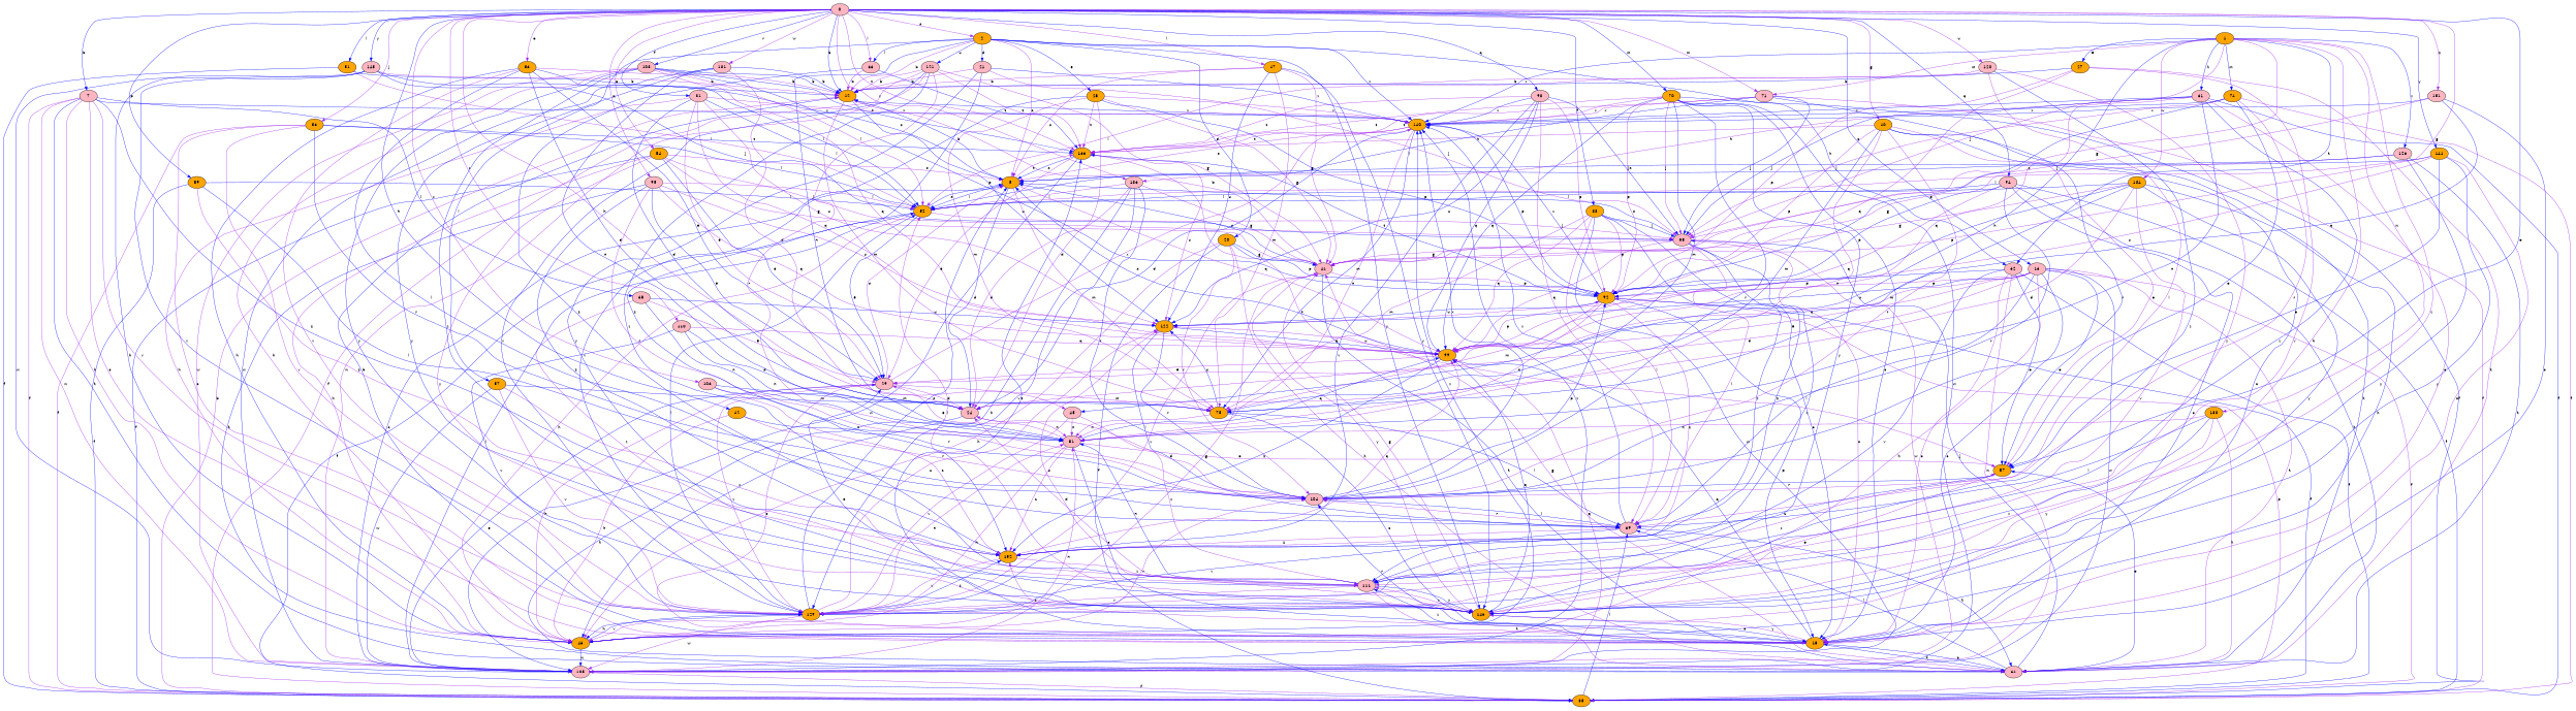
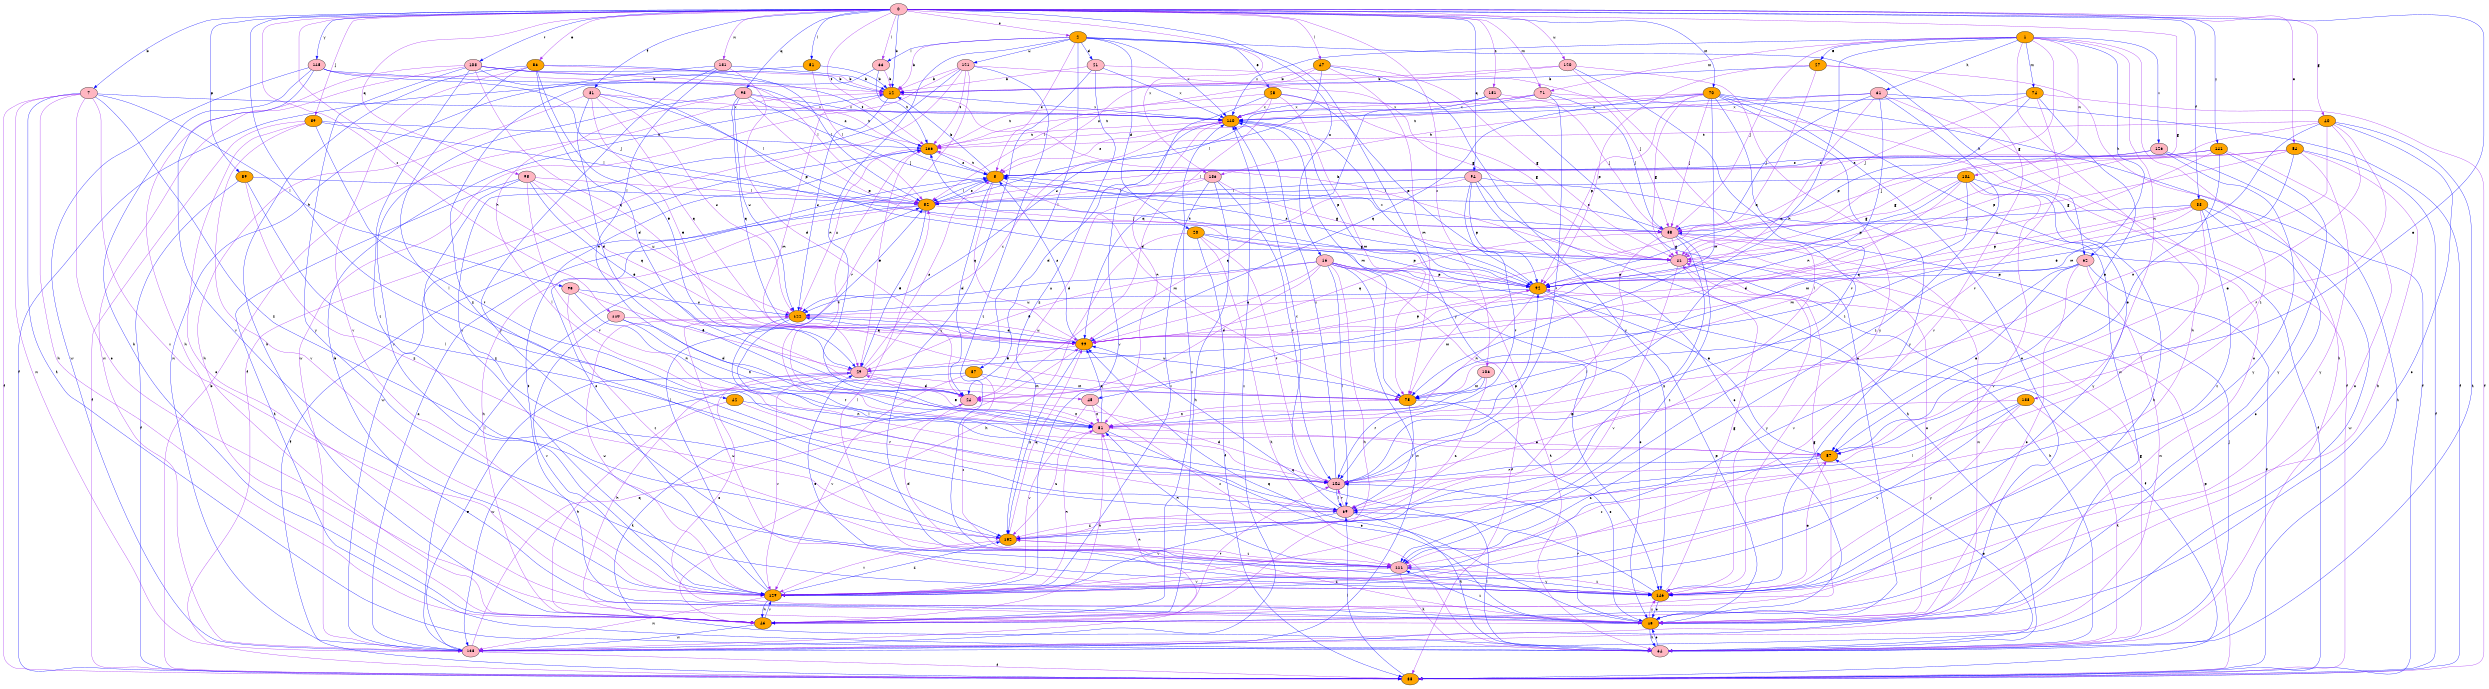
  strict digraph {
    fontname=Lato
    node [fillcolor=orange fontname=Lato style=filled]
    edge [color=blue fontname=Lato]
    0 [fillcolor=lightpink]
    2
    7 [fillcolor=lightpink]
    12
    16 [fillcolor=lightpink]
    31 [fillcolor=lightpink]
    33
    40
    41 [fillcolor=lightpink]
    42
    45 [fillcolor=lightpink]
    47
    51
-   56
+   56 [label=59]
    66 [fillcolor=lightpink]
    70
    71 [fillcolor=lightpink]
    84
    86
    87
    89
    93 [fillcolor=lightpink]
    94 [fillcolor=lightpink]
    95 [fillcolor=lightpink]
    103 [fillcolor=lightpink]
    106 [fillcolor=lightpink]
    110 [fillcolor=lightpink]
    n28 [label=166]
    120 [fillcolor=lightpink]
    131 [fillcolor=lightpink]
    136 [fillcolor=lightpink]
    141
    145 [fillcolor=lightpink]
    151 [fillcolor=lightpink]
    62 [fillcolor=lightpink]
    140
    5
    20
    21 [fillcolor=lightpink]
    28
    n41 [label=57]
    81 [fillcolor=lightpink]
    121 [fillcolor=lightpink]
    146
    46
    18
    35
    64 [fillcolor=lightpink]
-   68 [fillcolor=lightpink]
+   68 [fillcolor=lightpink label=98]
    129
    135 [fillcolor=lightpink]
    152
    75
    122
    24 [fillcolor=lightpink]
    99
    29 [fillcolor=lightpink]
    69 [fillcolor=lightpink]
    92
    52
    58 [fillcolor=lightpink]
    111 [fillcolor=lightpink]
    104 [fillcolor=lightpink]
    1
    27
    61 [fillcolor=lightpink]
    74
    126 [fillcolor=lightpink]
    133
    134
    0 -> 2 [color=purple label=a]
    0 -> 7 [label=b]
    0 -> 12 [label=b]
    0 -> 16 [label=c]
    0 -> 31 [label=f]
    0 -> 33 [label=f]
    0 -> 40 [color=purple label=g]
    0 -> 41 [color=purple label=g]
    0 -> 42 [label=h]
    0 -> 45 [color=purple label=h]
    0 -> 47 [color=purple label=i]
    0 -> 51 [label=i]
    0 -> 56 [color=purple label=j]
    0 -> 66 [color=purple label=l]
    0 -> 70 [label=m]
    0 -> 71 [color=purple label=m]
    0 -> 84 [color=purple label=o]
    0 -> 86 [color=purple label=o]
    0 -> 87 [label=o]
    0 -> 89 [label=p]
    0 -> 93 [label=q]
    0 -> 94 [label=q]
    0 -> 95 [color=purple label=q]
    0 -> 103 [label=r]
    0 -> 106 [color=purple label=s]
    0 -> 110 [color=purple label=s]
    0 -> n28 [color=purple label=t]
    0 -> 120 [color=purple label=u]
    0 -> 131 [color=purple label=w]
    0 -> 136 [color=purple label=x]
    0 -> 141 [label=y]
    0 -> 145 [label=y]
    0 -> 151 [color=purple label=z]
    2 -> 12 [color=purple label=b]
    2 -> 66 [label=l]
    2 -> 62 [label=k]
    2 -> 140 [label=x]
    2 -> 5 [color=purple label=a]
    2 -> 20 [label=d]
    2 -> 21 [label=d]
    2 -> 28 [label=e]
    2 -> n41 [label=l]
    2 -> 81 [label=n]
    2 -> 121 [label=u]
    2 -> 146 [label=y]
    7 -> 140 [label=x]
    7 -> 46 [color=purple label=h]
    7 -> 18 [color=purple label=c]
    7 -> 35 [color=purple label=f]
    7 -> 64 [label=k]
    7 -> 68 [label=l]
    7 -> 129 [color=purple label=v]
    7 -> 135 [color=purple label=w]
    7 -> 152 [label=z]
    12 -> 140 [label=x]
    12 -> 75 [color=purple label=m]
    12 -> 122 [label=u]
    16 -> 87 [label=o]
    16 -> 46 [color=purple label=h]
    16 -> 18 [label=c]
    16 -> 35 [color=purple label=f]
    16 -> 64 [color=purple label=k]
    16 -> 135 [label=w]
    16 -> 122 [label=u]
    16 -> 24 [color=purple label=d]
    16 -> 99 [color=purple label=q]
    16 -> 29 [color=purple label=e]
    16 -> 69 [label=l]
    16 -> 92 [color=purple label=p]
    31 -> 140 [color=purple label=x]
    31 -> 46 [color=purple label=h]
    31 -> 122 [color=purple label=u]
    31 -> 24 [label=d]
    31 -> 99 [color=purple label=q]
    31 -> 29 [color=purple label=e]
    31 -> 52 [label=i]
    33 -> 18 [label=c]
    33 -> 135 [label=w]
    33 -> 75 [color=purple label=m]
    33 -> 99 [color=purple label=q]
    33 -> 69 [color=purple label=l]
    33 -> 92 [color=purple label=p]
    33 -> 58 [label=j]
    33 -> 111 [label=s]
    40 -> 87 [color=purple label=o]
    40 -> n28 [color=purple label=t]
    40 -> 81 [color=purple label=n]
    40 -> 18 [label=c]
    40 -> 64 [label=k]
    40 -> 75 [label=m]
    40 -> 92 [color=purple label=p]
    40 -> 104 [color=purple label=r]
    41 -> 12 [color=purple label=b]
    41 -> 5 [label=a]
    41 -> 146 [color=purple label=y]
    41 -> 64 [label=k]
    41 -> 129 [color=purple label=v]
    41 -> 92 [color=purple label=p]
    42 -> 81 [label=n]
    42 -> 46 [color=purple label=h]
    42 -> 104 [color=purple label=r]
    45 -> 81 [color=purple label=n]
    45 -> 129 [color=purple label=v]
    45 -> 111 [color=purple label=s]
    47 -> 12 [color=purple label=b]
    47 -> 41 [color=purple label=g]
    47 -> 5 [color=purple label=a]
    47 -> 146 [label=y]
    47 -> 75 [color=purple label=m]
    47 -> 122 [label=u]
    51 -> 12 [label=b]
    51 -> 35 [label=f]
    51 -> 52 [color=purple label=i]
    56 -> n28 [label=t]
    56 -> 18 [color=purple label=c]
    56 -> 35 [color=purple label=f]
    56 -> 129 [color=purple label=v]
    56 -> 52 [label=i]
    56 -> 104 [label=r]
    66 -> 12 [color=purple label=b]
    66 -> n28 [label=t]
    66 -> 152 [label=z]
+   70 -> 41 [color=purple label=g]
    70 -> n28 [color=purple label=t]
    70 -> 140 [color=purple label=x]
    70 -> 146 [label=y]
    70 -> 18 [label=c]
    70 -> 35 [label=f]
    70 -> 135 [label=w]
    70 -> 75 [label=m]
    70 -> 99 [label=q]
    70 -> 92 [color=purple label=p]
    70 -> 58 [color=purple label=j]
    70 -> 104 [label=r]
    71 -> n28 [color=purple label=t]
    71 -> 140 [color=purple label=x]
    71 -> 35 [color=purple label=f]
    71 -> 52 [label=i]
    71 -> 58 [label=j]
    71 -> 104 [label=r]
    84 -> 41 [color=purple label=g]
    84 -> 5 [color=purple label=a]
    84 -> 146 [color=purple label=y]
    84 -> 46 [color=purple label=h]
    84 -> 35 [label=f]
    84 -> 29 [label=e]
    84 -> 58 [color=purple label=j]
    86 -> 12 [color=purple label=b]
    86 -> 46 [label=h]
    86 -> 129 [color=purple label=v]
    86 -> 24 [label=d]
    86 -> 29 [label=e]
    86 -> 69 [label=l]
    86 -> 52 [label=i]
    87 -> n28 [color=purple label=t]
    87 -> 152 [label=z]
    87 -> 111 [color=purple label=s]
    87 -> 104 [label=r]
    89 -> 35 [label=f]
    89 -> 152 [color=purple label=z]
    89 -> 69 [label=l]
    89 -> 52 [label=i]
    93 -> n28 [color=purple label=t]
    93 -> 140 [label=x]
    93 -> 129 [label=v]
    93 -> 122 [label=u]
    93 -> 99 [label=q]
    93 -> 69 [color=purple label=l]
    93 -> 92 [color=purple label=p]
    93 -> 58 [label=j]
    94 -> 18 [label=c]
    94 -> 35 [label=f]
    94 -> 64 [label=k]
    94 -> 99 [color=purple label=q]
    94 -> 92 [label=p]
    94 -> 52 [label=i]
    94 -> 104 [label=r]
    95 -> 64 [label=k]
    95 -> 152 [label=z]
    95 -> 122 [color=purple label=u]
    95 -> 99 [color=purple label=q]
    95 -> 29 [label=e]
    95 -> 52 [color=purple label=i]
    95 -> 104 [color=purple label=r]
    103 -> 12 [label=b]
    103 -> n28 [label=t]
    103 -> 146 [label=y]
    103 -> 46 [color=purple label=h]
    103 -> 135 [color=purple label=w]
    103 -> 99 [color=purple label=q]
    103 -> 92 [label=p]
    103 -> 52 [color=purple label=i]
    103 -> 111 [label=s]
    106 -> 152 [color=purple label=z]
    106 -> 75 [label=m]
    106 -> 104 [label=r]
    110 -> 81 [label=n]
    110 -> 129 [label=v]
    110 -> 24 [label=d]
    110 -> 99 [color=purple label=q]
    n28 -> 5 [label=a]
    n28 -> 135 [label=w]
    n28 -> 122 [color=purple label=u]
    n28 -> 29 [color=purple label=e]
    120 -> 12 [color=purple label=b]
    120 -> 146 [color=purple label=y]
    120 -> 69 [color=purple label=l]
    120 -> 52 [color=purple label=i]
    120 -> 111 [label=s]
    131 -> 12 [label=b]
    131 -> 81 [label=n]
    131 -> 146 [label=y]
    131 -> 135 [label=w]
    131 -> 24 [color=purple label=d]
    136 -> 41 [color=purple label=g]
    136 -> 46 [label=h]
    136 -> 129 [label=v]
    136 -> 24 [color=purple label=d]
    136 -> 52 [color=purple label=i]
    136 -> 104 [label=r]
    141 -> 87 [label=o]
    141 -> 5 [label=a]
    141 -> 146 [label=y]
    141 -> 18 [color=purple label=c]
    141 -> 122 [color=purple label=u]
    141 -> 52 [color=purple label=i]
    145 -> 12 [color=purple label=b]
    145 -> 5 [label=a]
    145 -> 46 [label=h]
    145 -> 129 [label=v]
    145 -> 135 [label=w]
    145 -> 58 [label=j]
    151 -> 140 [label=x]
    151 -> 18 [label=c]
    151 -> 99 [label=q]
    151 -> 58 [color=purple label=j]
    62 -> 87 [label=o]
    62 -> 18 [color=purple label=c]
    62 -> 35 [label=f]
    62 -> 129 [label=v]
    62 -> 135 [color=purple label=w]
    62 -> 92 [label=p]
    140 -> n28 [color=purple label=t]
    140 -> 5 [color=purple label=a]
    140 -> 81 [color=purple label=n]
    140 -> 75 [label=m]
    140 -> 24 [label=d]
    140 -> 92 [label=p]
    5 -> 12 [label=b]
    5 -> n28 [color=purple label=t]
    5 -> 75 [color=purple label=m]
    5 -> 24 [label=d]
    5 -> 99 [color=purple label=q]
    5 -> 52 [label=i]
    20 -> 41 [label=g]
    20 -> 46 [color=purple label=h]
    20 -> 35 [label=f]
    20 -> 64 [color=purple label=k]
    20 -> 92 [label=p]
    20 -> 104 [color=purple label=r]
    21 -> 12 [color=purple label=b]
    21 -> 140 [label=x]
    21 -> 146 [label=y]
    21 -> 152 [label=z]
    21 -> 58 [color=purple label=j]
    28 -> 41 [color=purple label=g]
    28 -> n28 [color=purple label=t]
    28 -> 140 [color=purple label=x]
    28 -> 129 [label=v]
    28 -> 75 [color=purple label=m]
    28 -> 24 [color=purple label=d]
    28 -> 92 [label=p]
    n41 -> 129 [color=purple label=v]
    n41 -> 135 [label=w]
    n41 -> 75 [label=m]
    n41 -> 111 [color=purple label=s]
    81 -> 87 [color=purple label=o]
    81 -> 46 [color=purple label=h]
    81 -> 18 [label=c]
    81 -> 152 [color=purple label=z]
    81 -> 99 [label=q]
    81 -> 29 [color=purple label=e]
    121 -> 12 [color=purple label=b]
    121 -> 41 [color=purple label=g]
    121 -> n28 [color=purple label=t]
    121 -> 35 [color=purple label=f]
    121 -> 129 [label=v]
    121 -> 135 [color=purple label=w]
    121 -> 111 [label=s]
    121 -> 104 [color=purple label=r]
    146 -> 41 [color=purple label=g]
    146 -> 87 [color=purple label=o]
    146 -> 18 [label=c]
    146 -> 122 [color=purple label=u]
    146 -> 99 [label=q]
    146 -> 29 [label=e]
    146 -> 52 [color=purple label=i]
    146 -> 111 [color=purple label=s]
    46 -> 41 [color=purple label=g]
    46 -> 140 [label=x]
    46 -> 129 [label=v]
    46 -> 135 [label=w]
    46 -> 104 [color=purple label=r]
    18 -> 12 [label=b]
    18 -> n28 [label=t]
    18 -> 146 [color=purple label=y]
    18 -> 64 [label=k]
    18 -> 152 [color=purple label=z]
    18 -> 99 [label=q]
    18 -> 111 [label=s]
    18 -> 104 [label=r]
    35 -> 12 [color=purple label=b]
    35 -> 69 [label=l]
    35 -> 92 [color=purple label=p]
    64 -> 41 [color=purple label=g]
    64 -> 87 [label=o]
    64 -> 18 [label=c]
    64 -> 69 [label=l]
    64 -> 58 [label=j]
    68 -> 81 [label=n]
    68 -> 122 [label=u]
    68 -> 29 [color=purple label=e]
    68 -> 111 [color=purple label=s]
    129 -> 5 [label=a]
    129 -> 81 [color=purple label=n]
    129 -> 46 [label=h]
    129 -> 135 [color=purple label=w]
    129 -> 152 [label=z]
    129 -> 122 [color=purple label=u]
    129 -> 52 [label=i]
    135 -> 140 [label=x]
    135 -> 5 [label=a]
    135 -> 81 [color=purple label=n]
    135 -> 35 [color=purple label=f]
    135 -> 99 [color=purple label=q]
    135 -> 29 [label=e]
    135 -> 52 [label=i]
    152 -> 129 [color=purple label=v]
    152 -> 99 [color=purple label=q]
    152 -> 111 [color=purple label=s]
    75 -> 81 [color=purple label=n]
    75 -> 18 [label=c]
    75 -> 122 [label=u]
    75 -> 69 [label=l]
    122 -> 99 [label=q]
    122 -> 69 [label=l]
    122 -> 104 [label=r]
    24 -> 81 [color=purple label=n]
    24 -> 64 [label=k]
    99 -> 5 [label=a]
    99 -> 152 [label=z]
    99 -> 122 [color=purple label=u]
    99 -> 29 [color=purple label=e]
    99 -> 92 [color=purple label=p]
    29 -> 140 [color=purple label=x]
    29 -> 5 [color=purple label=a]
    29 -> 46 [color=purple label=h]
    29 -> 18 [color=purple label=c]
    29 -> 129 [color=purple label=v]
    29 -> 75 [color=purple label=m]
    29 -> 24 [color=purple label=d]
    69 -> 140 [label=x]
    69 -> 64 [label=k]
    69 -> 129 [label=v]
    69 -> 152 [color=purple label=z]
    69 -> 104 [color=purple label=r]
    92 -> n28 [label=t]
    92 -> 140 [label=x]
    92 -> 81 [color=purple label=n]
    92 -> 18 [label=p]
    92 -> 35 [label=f]
    92 -> 152 [color=purple label=z]
    92 -> 75 [color=purple label=m]
    92 -> 122 [label=u]
    52 -> 5 [label=a]
    52 -> 46 [color=purple label=h]
    52 -> 35 [label=f]
    52 -> 29 [label=e]
    52 -> 58 [color=purple label=j]
    58 -> 41 [color=purple label=g]
    58 -> 5 [label=a]
    58 -> 18 [color=purple label=c]
    58 -> 135 [color=purple label=w]
    58 -> 152 [label=z]
    58 -> 99 [color=purple label=q]
    58 -> 69 [color=purple label=l]
    58 -> 111 [label=s]
    111 -> 81 [label=n]
    111 -> 146 [label=y]
    111 -> 64 [color=purple label=k]
    111 -> 129 [color=purple label=v]
    111 -> 24 [color=purple label=d]
    104 -> 140 [label=x]
    104 -> 24 [color=purple label=d]
    104 -> 69 [label=l]
    104 -> 92 [label=p]
    1 -> 41 [color=purple label=g]
    1 -> 45 [label=h]
    1 -> 71 [color=purple label=m]
    1 -> 62 [label=k]
    1 -> 140 [label=x]
    1 -> 46 [color=purple label=h]
    1 -> 58 [color=purple label=j]
    1 -> 111 [color=purple label=s]
    1 -> 27 [label=e]
    1 -> 61 [label=k]
    1 -> 74 [label=m]
    1 -> 126 [label=v]
    1 -> 133 [color=purple label=w]
    1 -> 134 [color=purple label=w]
    27 -> 12 [label=b]
    27 -> 64 [color=purple label=k]
    27 -> 129 [color=purple label=v]
    27 -> 99 [color=purple label=q]
    27 -> 92 [color=purple label=p]
    61 -> 136 [color=purple label=h]
    61 -> 140 [label=x]
    61 -> 81 [label=n]
    61 -> 18 [color=purple label=c]
    61 -> 35 [label=f]
    61 -> 99 [color=purple label=q]
    61 -> 58 [label=j]
    61 -> 111 [label=s]
    74 -> 87 [label=o]
    74 -> 140 [label=x]
    74 -> 35 [color=purple label=f]
    74 -> 92 [label=p]
    74 -> 58 [color=purple label=j]
    74 -> 104 [color=purple label=r]
    126 -> 41 [color=purple label=g]
    126 -> 5 [label=a]
    126 -> 146 [label=y]
    126 -> 64 [label=k]
    133 -> 81 [color=purple label=n]
    133 -> 146 [color=purple label=y]
    133 -> 64 [color=purple label=k]
    133 -> 129 [label=v]
    133 -> 69 [label=l]
    134 -> 41 [color=purple label=g]
    134 -> 146 [label=y]
    134 -> 46 [label=h]
    134 -> 129 [color=purple label=v]
    134 -> 75 [label=m]
    134 -> 24 [color=purple label=d]
    134 -> 92 [label=p]
    134 -> 52 [label=i]
  }
